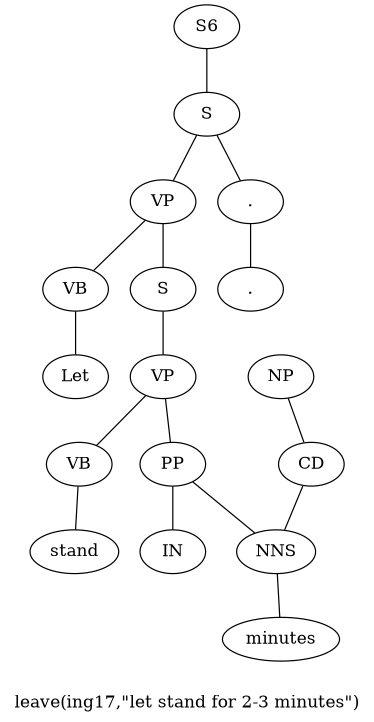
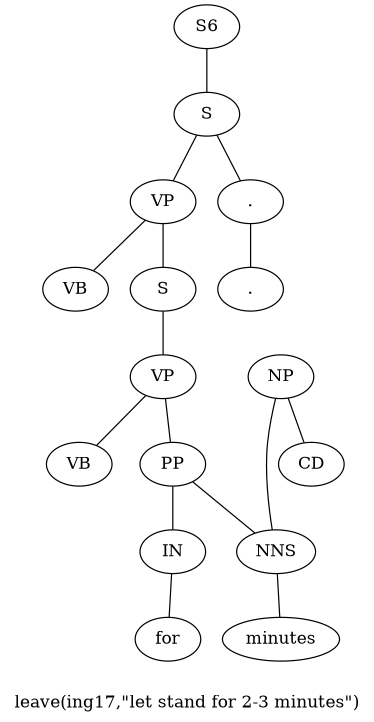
  graph {
    label="leave(ing17,\"let stand for 2-3 minutes\")"
    n1 [label=S6]
    n2 [label=S]
    n3 [label=VP]
    n4 [label="."]
    n5 [label=VB]
    n6 [label=S]
    n7 [label="."]
-   n8 [label=Let]
    n9 [label=VP]
    n10 [label=VB]
    n11 [label=PP]
-   n12 [label=stand]
    n13 [label=IN]
    n14 [label=NNS]
+   n15 [label=for]
    n16 [label=NP]
    n17 [label=CD]
    n18 [label=minutes]
    n1 -- n2
    n2 -- n3
    n2 -- n4
    n3 -- n5
    n3 -- n6
    n4 -- n7
-   n5 -- n8
    n6 -- n9
    n9 -- n10
    n9 -- n11
-   n10 -- n12
    n11 -- n13
    n11 -- n14
+   n13 -- n15
    n14 -- n18
-   n17 -- n14
+   n16 -- n14
    n16 -- n17
  }
